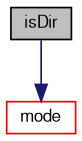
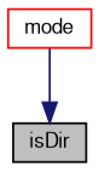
  digraph {
    rankdir=TB
    node [fontname=FreeSans fontsize=10 shape=record]
    n1 [color=black fillcolor=grey75 fontcolor=black height=0.2 label=isDir style=filled width=0.4]
    n2 [color=red height=0.2 label=mode width=0.4]
-   n1 -> n2 [color=midnightblue fontname=FreeSans fontsize=10 labelfontname=FreeSans labelfontsize=10 style=solid]
+   n2 -> n1 [color=midnightblue fontname=FreeSans fontsize=10 labelfontname=FreeSans labelfontsize=10 style=solid]
  }
